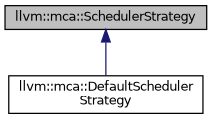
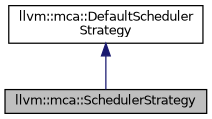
  digraph {
    node [color=black fontname=Helvetica fontsize=10 shape=record]
    n1 [fillcolor=grey75 fontcolor=black height=0.2 label="llvm::mca::SchedulerStrategy" style=filled width=0.4]
    n2 [height=0.2 label="llvm::mca::DefaultScheduler\lStrategy" width=0.4]
-   n1 -> n2 [color=midnightblue dir=back fontname=Helvetica fontsize=10 labelfontname=Helvetica labelfontsize=10 style=solid]
+   n2 -> n1 [color=midnightblue dir=back fontname=Helvetica fontsize=10 labelfontname=Helvetica labelfontsize=10 style=solid]
  }
